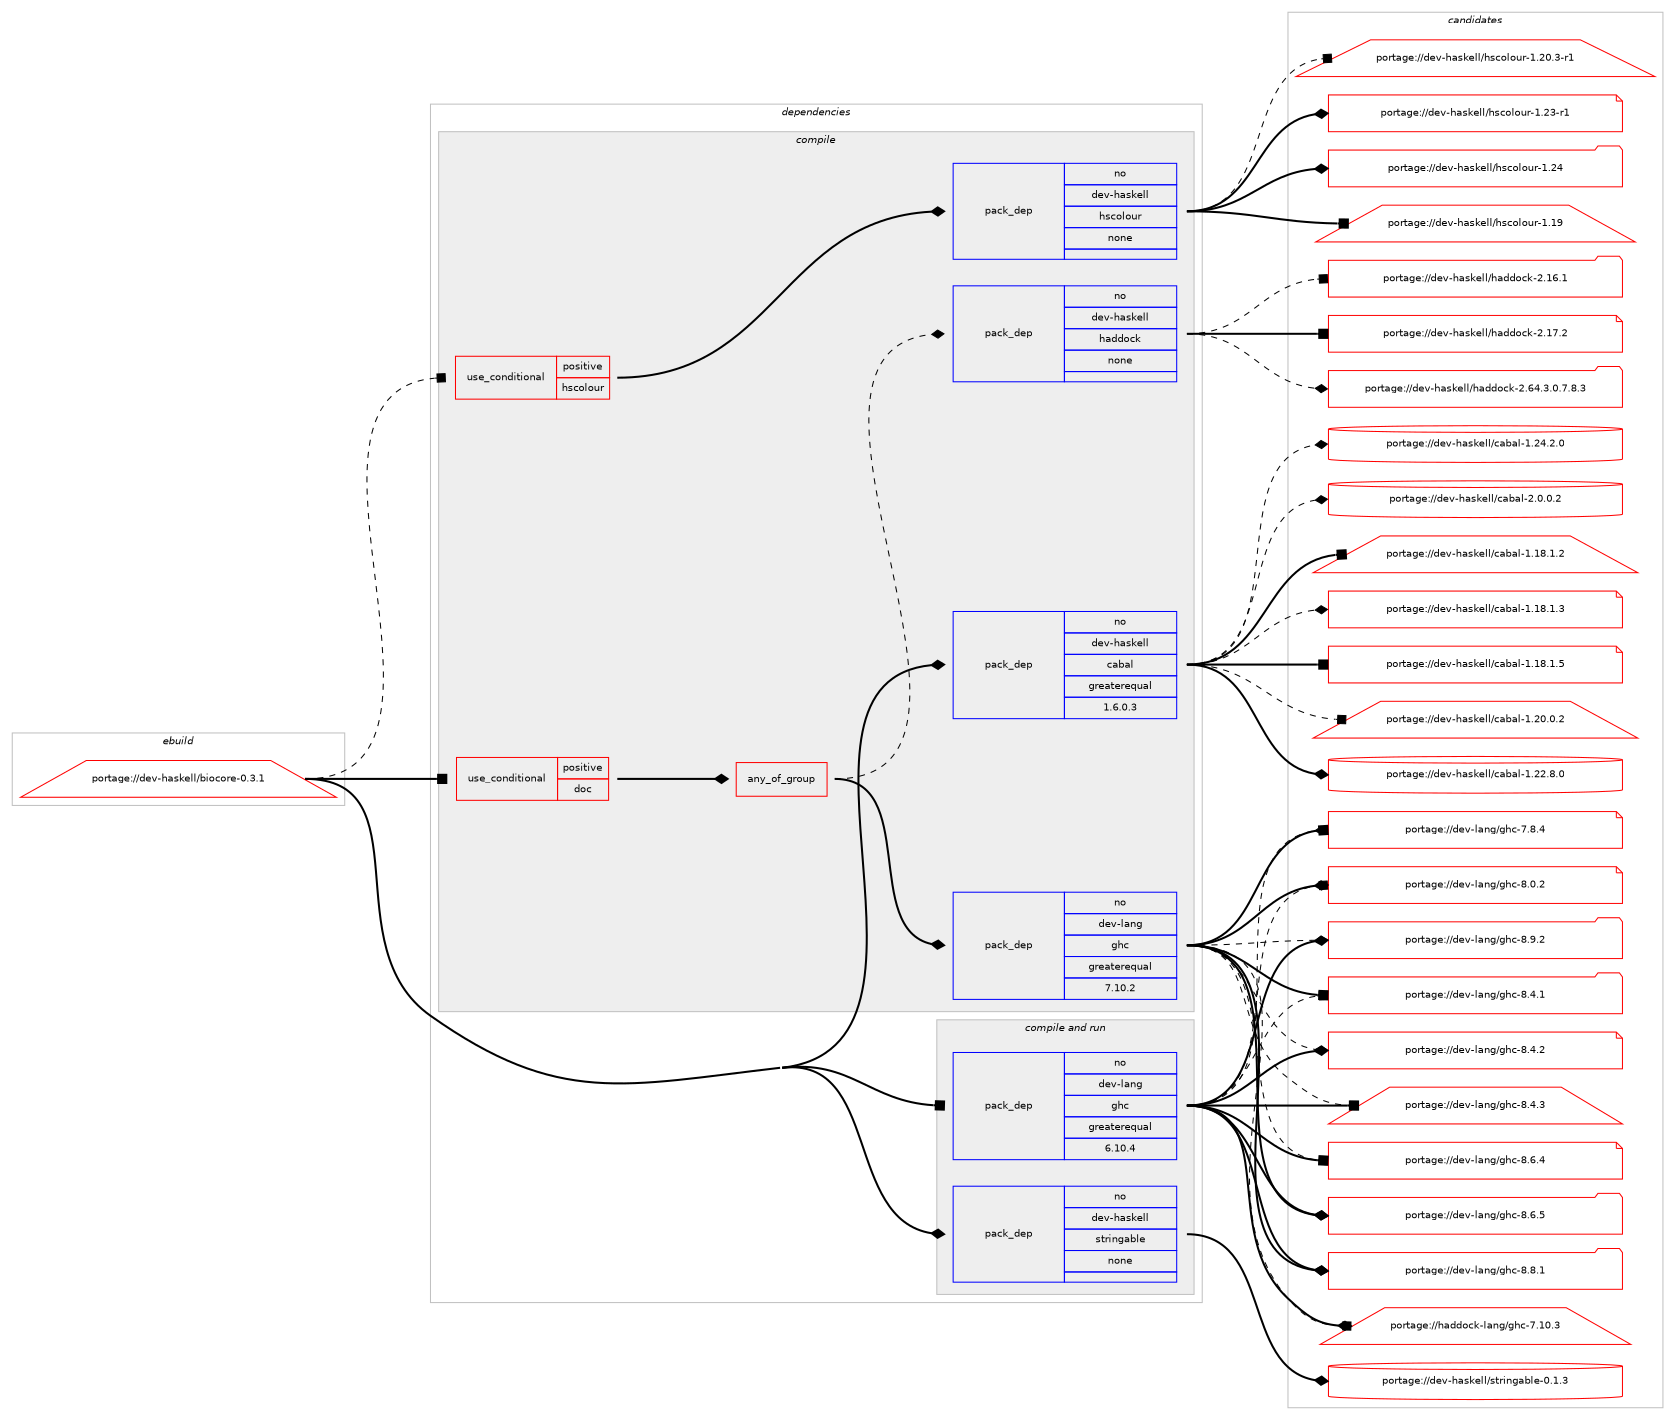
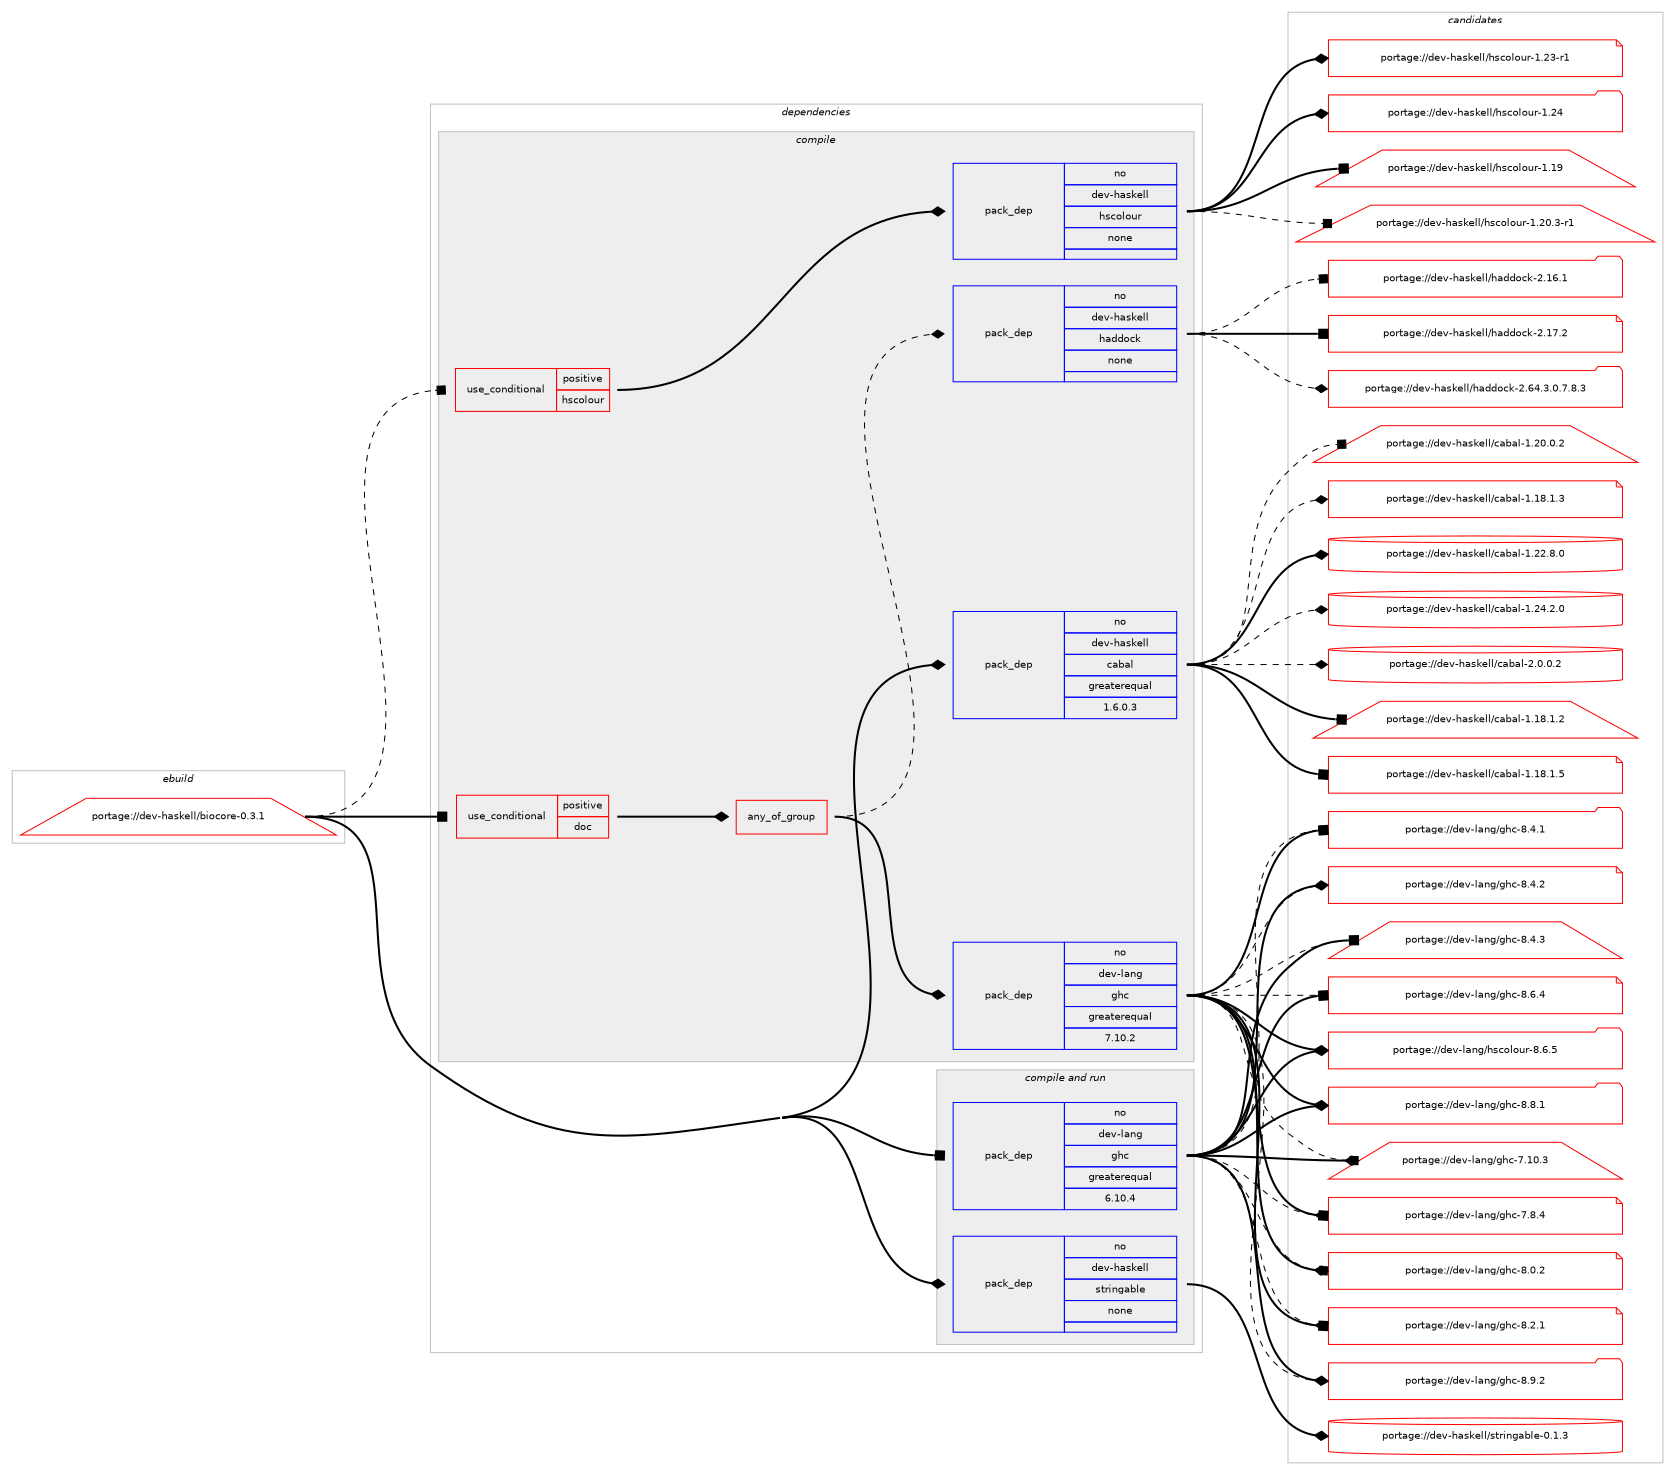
  digraph {
    compound=true
    concentrate=true
    fontname=Helvetica
    fontsize=10
    newrank=true
    rankdir=LR
    ranksep=1.5
    node [color=red fontname=Helvetica fontsize=10 shape=none]
    edge [arrowhead=diamond headport=w style=bold tailport=e weight=100]
    n1 [label="portage://dev-haskell/biocore-0.3.1" shape=trapezium width=4]
    n2 [color=blue label=<<TABLE BORDER="0" CELLBORDER="1" CELLSPACING="0" CELLPADDING="4" WIDTH="220"><TR><TD ROWSPAN="6" CELLPADDING="30">pack_dep</TD></TR><TR><TD WIDTH="110">no</TD></TR><TR><TD>dev-haskell</TD></TR><TR><TD>haddock</TD></TR><TR><TD>none</TD></TR><TR><TD></TD></TR></TABLE>>]
    n3 [color=blue label=<<TABLE BORDER="0" CELLBORDER="1" CELLSPACING="0" CELLPADDING="4" WIDTH="220"><TR><TD ROWSPAN="6" CELLPADDING="30">pack_dep</TD></TR><TR><TD WIDTH="110">no</TD></TR><TR><TD>dev-lang</TD></TR><TR><TD>ghc</TD></TR><TR><TD>greaterequal</TD></TR><TR><TD>7.10.2</TD></TR></TABLE>>]
    n4 [label=<<TABLE BORDER="0" CELLBORDER="1" CELLSPACING="0" CELLPADDING="4"><TR><TD CELLPADDING="10">any_of_group</TD></TR></TABLE>>]
    n5 [label=<<TABLE BORDER="0" CELLBORDER="1" CELLSPACING="0" CELLPADDING="4"><TR><TD ROWSPAN="3" CELLPADDING="10">use_conditional</TD></TR><TR><TD>positive</TD></TR><TR><TD>doc</TD></TR></TABLE>>]
    n6 [color=blue label=<<TABLE BORDER="0" CELLBORDER="1" CELLSPACING="0" CELLPADDING="4" WIDTH="220"><TR><TD ROWSPAN="6" CELLPADDING="30">pack_dep</TD></TR><TR><TD WIDTH="110">no</TD></TR><TR><TD>dev-haskell</TD></TR><TR><TD>hscolour</TD></TR><TR><TD>none</TD></TR><TR><TD></TD></TR></TABLE>>]
    n7 [label=<<TABLE BORDER="0" CELLBORDER="1" CELLSPACING="0" CELLPADDING="4"><TR><TD ROWSPAN="3" CELLPADDING="10">use_conditional</TD></TR><TR><TD>positive</TD></TR><TR><TD>hscolour</TD></TR></TABLE>>]
    n8 [color=blue label=<<TABLE BORDER="0" CELLBORDER="1" CELLSPACING="0" CELLPADDING="4" WIDTH="220"><TR><TD ROWSPAN="6" CELLPADDING="30">pack_dep</TD></TR><TR><TD WIDTH="110">no</TD></TR><TR><TD>dev-haskell</TD></TR><TR><TD>cabal</TD></TR><TR><TD>greaterequal</TD></TR><TR><TD>1.6.0.3</TD></TR></TABLE>>]
    n9 [color=blue label=<<TABLE BORDER="0" CELLBORDER="1" CELLSPACING="0" CELLPADDING="4" WIDTH="220"><TR><TD ROWSPAN="6" CELLPADDING="30">pack_dep</TD></TR><TR><TD WIDTH="110">no</TD></TR><TR><TD>dev-haskell</TD></TR><TR><TD>stringable</TD></TR><TR><TD>none</TD></TR><TR><TD></TD></TR></TABLE>>]
    n10 [color=blue label=<<TABLE BORDER="0" CELLBORDER="1" CELLSPACING="0" CELLPADDING="4" WIDTH="220"><TR><TD ROWSPAN="6" CELLPADDING="30">pack_dep</TD></TR><TR><TD WIDTH="110">no</TD></TR><TR><TD>dev-lang</TD></TR><TR><TD>ghc</TD></TR><TR><TD>greaterequal</TD></TR><TR><TD>6.10.4</TD></TR></TABLE>>]
    n11 [label="portage://dev-haskell/haddock-2.64.3.0.7.8.3" shape=folder width=4]
    n12 [label="portage://dev-haskell/haddock-2.16.1" shape=folder width=4]
    n13 [label="portage://dev-haskell/haddock-2.17.2" shape=note width=4]
-   n14 [label="portage://haddock-lang/ghc-7.10.3" shape=trapezium width=4]
+   n14 [label="portage://dev-lang/ghc-7.10.3" shape=trapezium width=4]
    n15 [label="portage://dev-lang/ghc-7.8.4" shape=note width=4]
    n16 [label="portage://dev-lang/ghc-8.0.2" shape=note width=4]
+   n17 [label="portage://dev-lang/ghc-8.2.1" shape=note width=4]
    n18 [label="portage://dev-lang/ghc-8.9.2" shape=folder width=4]
    n19 [label="portage://dev-lang/ghc-8.4.1" shape=folder width=4]
    n20 [label="portage://dev-lang/ghc-8.4.2" shape=note width=4]
    n21 [label="portage://dev-lang/ghc-8.4.3" shape=trapezium width=4]
    n22 [label="portage://dev-lang/ghc-8.6.4" shape=note width=4]
-   n23 [label="portage://dev-lang/ghc-8.6.5" shape=folder width=4]
+   n23 [label="portage://dev-lang/hscolour-8.6.5" shape=folder width=4]
    n24 [label="portage://dev-lang/ghc-8.8.1" shape=folder width=4]
    n25 [label="portage://dev-haskell/hscolour-1.19" shape=trapezium width=4]
    n26 [label="portage://dev-haskell/hscolour-1.20.3-r1" shape=trapezium width=4]
    n27 [label="portage://dev-haskell/hscolour-1.23-r1" shape=note width=4]
    n28 [label="portage://dev-haskell/hscolour-1.24" shape=folder width=4]
    n29 [label="portage://dev-haskell/cabal-1.18.1.2" shape=trapezium width=4]
    n30 [label="portage://dev-haskell/cabal-1.18.1.3" shape=note width=4]
    n31 [label="portage://dev-haskell/cabal-1.18.1.5" shape=note width=4]
    n32 [label="portage://dev-haskell/cabal-1.20.0.2" shape=trapezium width=4]
    n33 [label="portage://dev-haskell/cabal-1.22.8.0" shape=cylinder width=4]
    n34 [label="portage://dev-haskell/cabal-1.24.2.0" shape=cylinder width=4]
    n35 [label="portage://dev-haskell/cabal-2.0.0.2" shape=cylinder width=4]
    n36 [label="portage://dev-haskell/stringable-0.1.3" shape=cylinder width=4]
    subgraph cluster_1 {
      color=gray
      label=<<i>ebuild</i>>
      rank=same
      n1
    }
    subgraph cluster_2 {
      color=gray
      label=<<i>dependencies</i>>
      subgraph cluster_3 {
        color=gray
        fillcolor="#eeeeee"
        label=<<i>compile</i>>
        style=filled
        subgraph sub_4 {
          color=gray
          fillcolor="#eeeeee"
          label=<<i>compile</i>>
          style=filled
          n5
          subgraph sub_5 {
            color=gray
            fillcolor="#eeeeee"
            label=<<i>compile</i>>
            style=filled
            n4
            subgraph sub_6 {
              color=gray
              fillcolor="#eeeeee"
              label=<<i>compile</i>>
              style=filled
              n2
            }
            subgraph sub_7 {
              color=gray
              fillcolor="#eeeeee"
              label=<<i>compile</i>>
              style=filled
              n3
            }
          }
        }
        subgraph sub_8 {
          color=gray
          fillcolor="#eeeeee"
          label=<<i>compile</i>>
          style=filled
          n7
          subgraph sub_9 {
            color=gray
            fillcolor="#eeeeee"
            label=<<i>compile</i>>
            style=filled
            n6
          }
        }
        subgraph sub_10 {
          color=gray
          fillcolor="#eeeeee"
          label=<<i>compile</i>>
          style=filled
          n8
        }
      }
      subgraph cluster_11 {
        color=gray
        fillcolor="#eeeeee"
        label=<<i>compile and run</i>>
        style=filled
        subgraph sub_12 {
          color=gray
          fillcolor="#eeeeee"
          label=<<i>compile and run</i>>
          style=filled
          n9
        }
        subgraph sub_13 {
          color=gray
          fillcolor="#eeeeee"
          label=<<i>compile and run</i>>
          style=filled
          n10
        }
      }
      subgraph cluster_14 {
        color=gray
        fillcolor="#eeeeee"
        label=<<i>run</i>>
        style=filled
      }
    }
    subgraph cluster_15 {
      color=gray
      label=<<i>candidates</i>>
      rank=same
      subgraph sub_16 {
        color=black
        label=<<i>candidates</i>>
        nodesep=1
        rank=same
        n11
        n12
        n13
      }
      subgraph sub_17 {
        color=black
        label=<<i>candidates</i>>
        nodesep=1
        rank=same
        n14
        n15
        n16
+       n17
        n18
        n19
        n20
        n21
        n22
        n23
        n24
      }
      subgraph sub_18 {
        color=black
        label=<<i>candidates</i>>
        nodesep=1
        rank=same
        n25
        n26
        n27
        n28
      }
      subgraph sub_19 {
        color=black
        label=<<i>candidates</i>>
        nodesep=1
        rank=same
        n29
        n30
        n31
        n32
        n33
        n34
        n35
      }
      subgraph sub_20 {
        color=black
        label=<<i>candidates</i>>
        nodesep=1
        rank=same
        n36
      }
      subgraph sub_21 {
        color=black
        label=<<i>candidates</i>>
        nodesep=1
        rank=same
        n14
        n15
        n16
+       n17
        n18
        n19
        n20
        n21
        n22
        n23
        n24
      }
    }
    n1 -> n5 [arrowhead=box weight=20]
    n1 -> n7 [arrowhead=box style=dashed weight=20]
    n1 -> n8 [weight=20]
    n1 -> n9 [weight=20]
    n1 -> n10 [arrowhead=box weight=20]
    n2 -> n11 [style=dashed]
    n2 -> n12 [arrowhead=box style=dashed]
    n2 -> n13 [arrowhead=box]
    n3 -> n14 [arrowhead=box style=dashed]
    n3 -> n15 [arrowhead=box]
    n3 -> n16
+   n3 -> n17 [arrowhead=box]
    n3 -> n18 [style=dashed]
    n3 -> n19 [arrowhead=box]
    n3 -> n20 [style=dashed]
    n3 -> n21 [arrowhead=box style=dashed]
    n3 -> n22 [arrowhead=box style=dashed]
    n3 -> n23
    n3 -> n24
    n4 -> n2 [style=dashed weight=20]
    n4 -> n3 [weight=20]
    n5 -> n4 [weight=20]
    n6 -> n25 [arrowhead=box]
    n6 -> n26 [arrowhead=box style=dashed]
    n6 -> n27
    n6 -> n28
    n7 -> n6 [weight=20]
    n8 -> n29 [arrowhead=box]
    n8 -> n30 [style=dashed]
    n8 -> n31 [arrowhead=box]
    n8 -> n32 [arrowhead=box style=dashed]
    n8 -> n33
    n8 -> n34 [style=dashed]
    n8 -> n35 [style=dashed]
    n9 -> n36
    n10 -> n14
    n10 -> n15 [style=dashed]
    n10 -> n16 [arrowhead=box style=dashed]
+   n10 -> n17 [style=dashed]
    n10 -> n18
    n10 -> n19 [arrowhead=box style=dashed]
    n10 -> n20
    n10 -> n21 [arrowhead=box]
    n10 -> n22 [arrowhead=box]
    n10 -> n23
    n10 -> n24
  }
